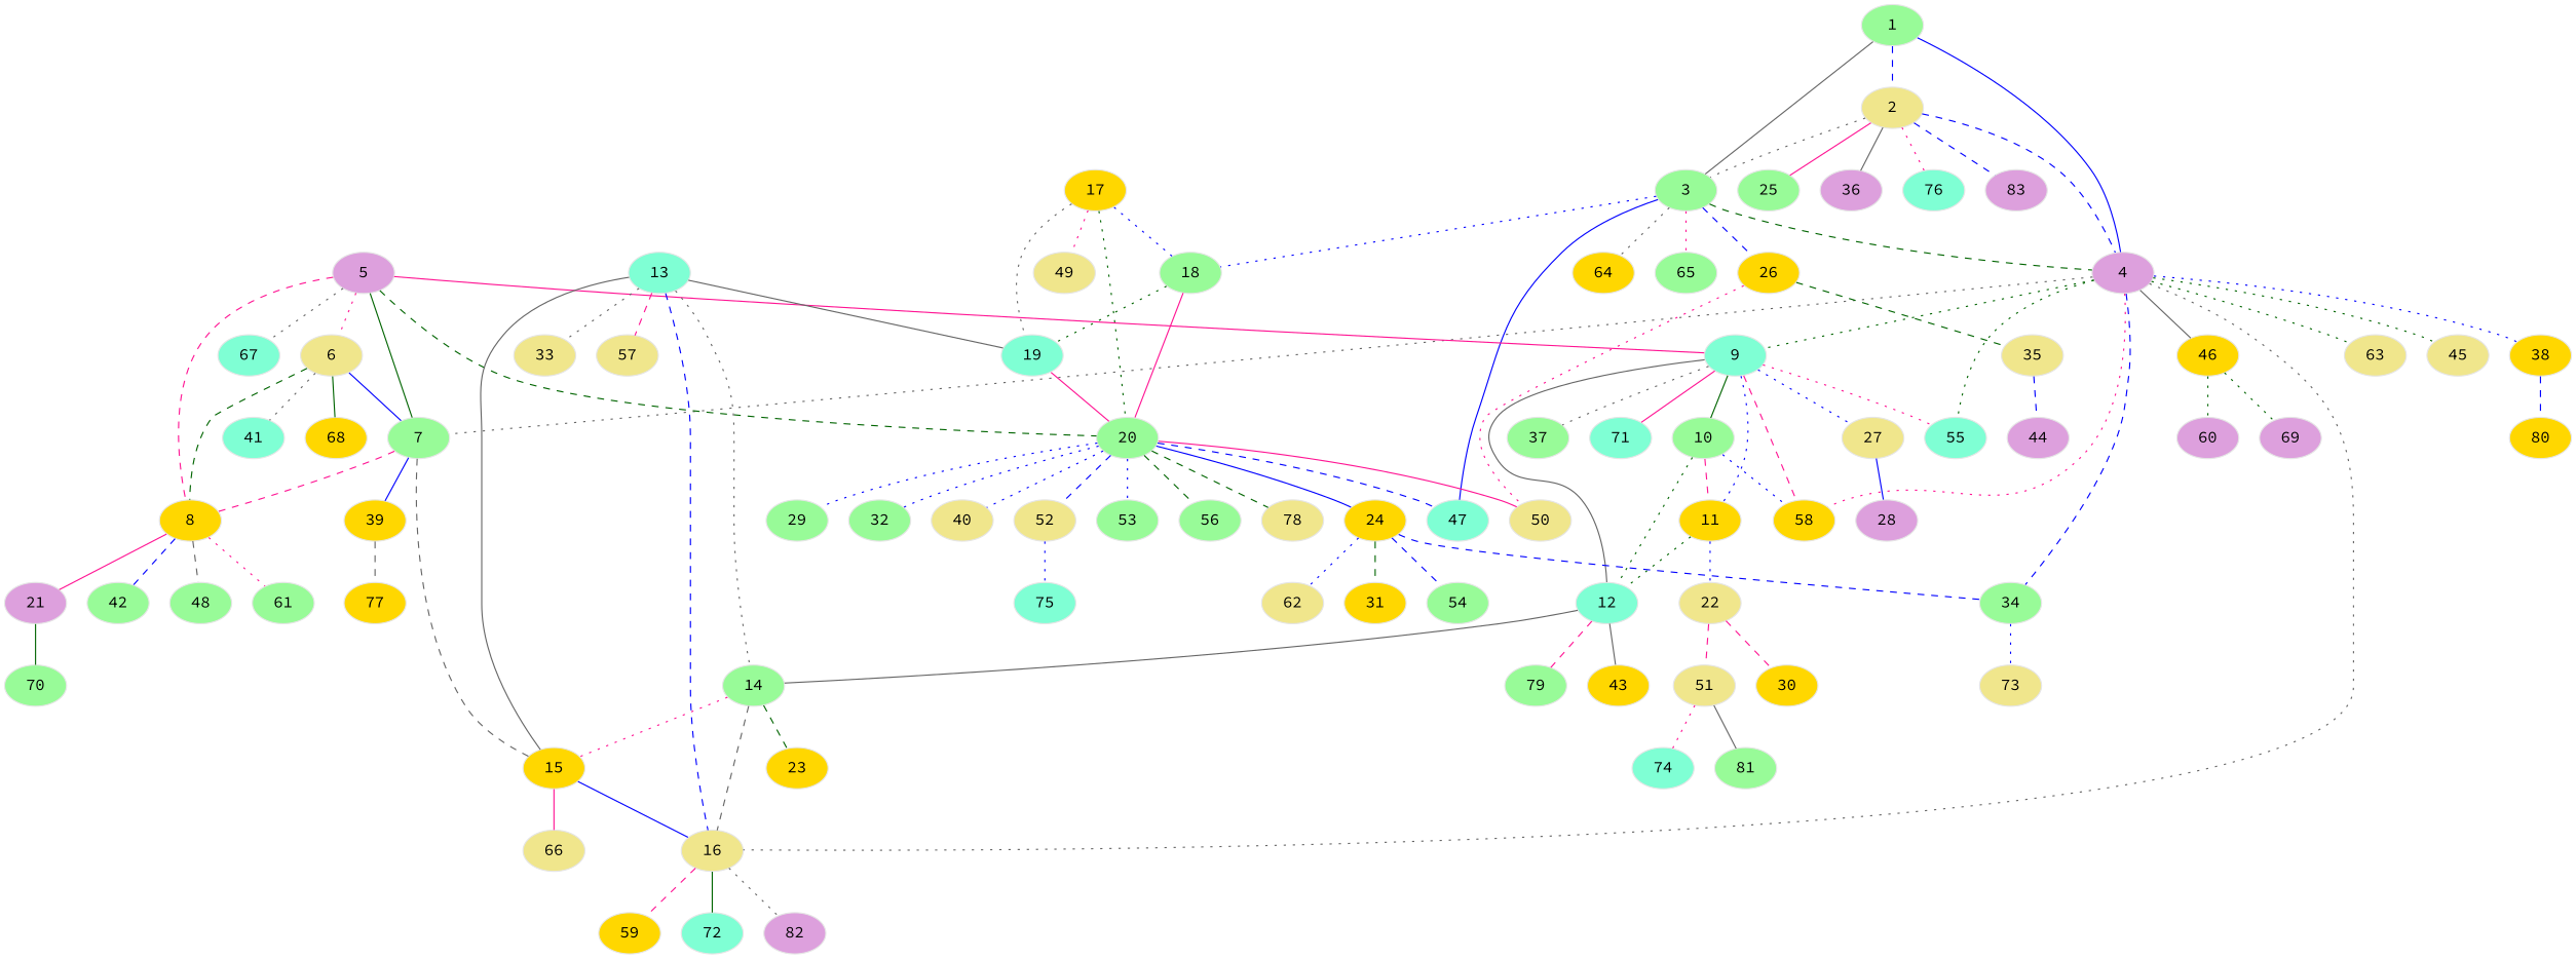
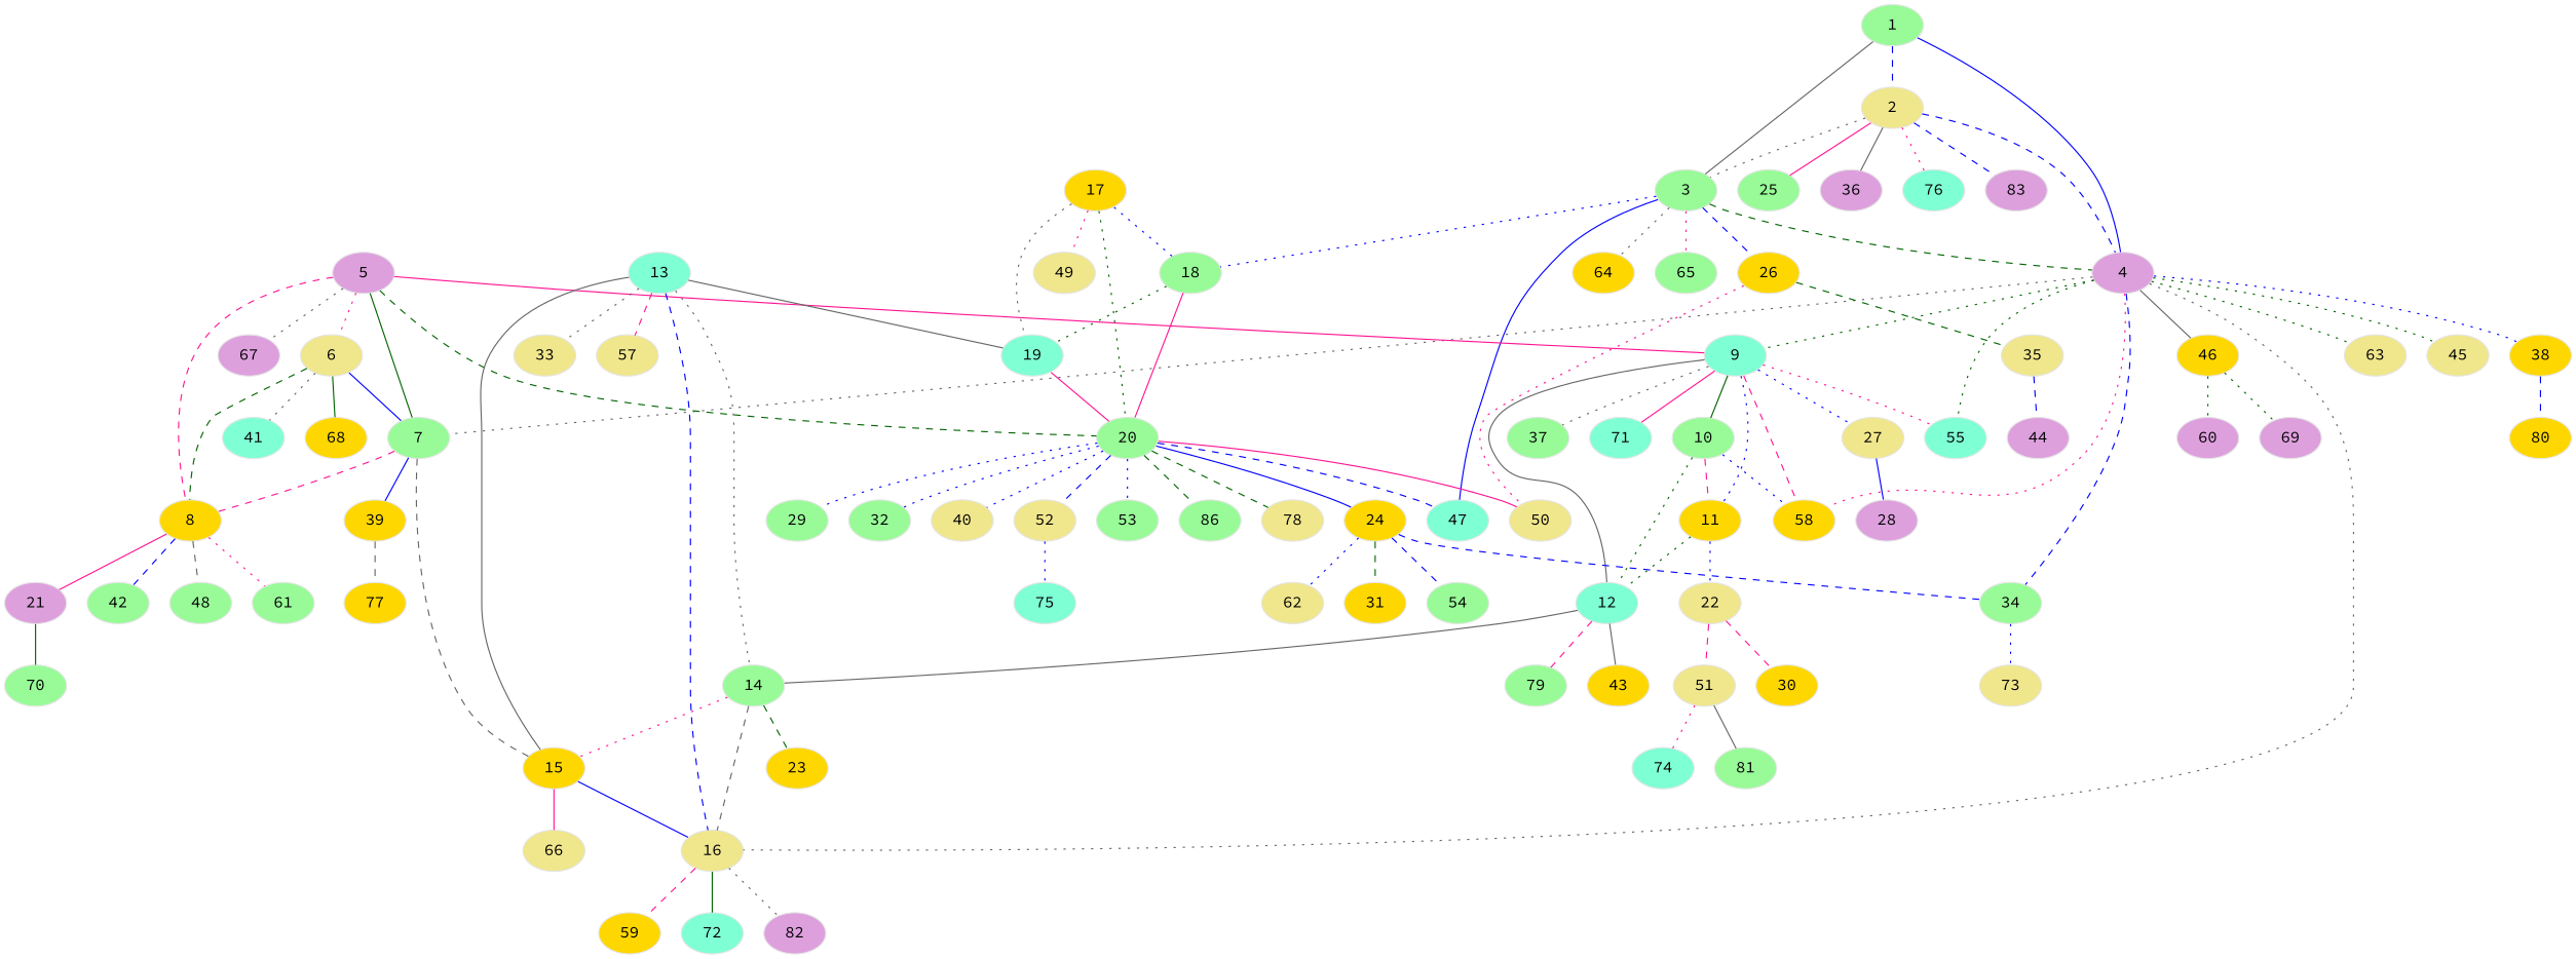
  graph {
    fontname="Source Code Pro"
    node [color=gray90 fillcolor=palegreen fontname="Source Code Pro" style=filled]
    edge [color=blue fontname="Source Code Pro" style=dotted]
    2 [fillcolor=khaki]
    1
    3
    4 [fillcolor=plum]
    25
    36 [fillcolor=plum]
    76 [fillcolor=aquamarine]
    83 [fillcolor=plum]
    18
    26 [fillcolor=gold]
    47 [fillcolor=aquamarine]
    64 [fillcolor=gold]
    65
    7
    9 [fillcolor=aquamarine]
    16 [fillcolor=khaki]
    34
    38 [fillcolor=gold]
    45 [fillcolor=khaki]
    46 [fillcolor=gold]
    55 [fillcolor=aquamarine]
    58 [fillcolor=gold]
    63 [fillcolor=khaki]
    20
    19 [fillcolor=aquamarine]
    50 [fillcolor=khaki]
    35 [fillcolor=khaki]
    8 [fillcolor=gold]
    15 [fillcolor=gold]
    39 [fillcolor=gold]
    10
    11 [fillcolor=gold]
    12 [fillcolor=aquamarine]
    27 [fillcolor=khaki]
    37
    71 [fillcolor=aquamarine]
    59 [fillcolor=gold]
    72 [fillcolor=aquamarine]
    82 [fillcolor=plum]
    73 [fillcolor=khaki]
    80 [fillcolor=gold]
    60 [fillcolor=plum]
    69 [fillcolor=plum]
    5 [fillcolor=plum]
    6 [fillcolor=khaki]
-   67 [fillcolor=aquamarine]
+   67 [fillcolor=plum]
    41 [fillcolor=aquamarine]
    68 [fillcolor=gold]
    21 [fillcolor=plum]
    42
    48
    61
    24 [fillcolor=gold]
    29
    32
    40 [fillcolor=khaki]
    52 [fillcolor=khaki]
    53
-   56
+   56 [label=86]
    78 [fillcolor=khaki]
    66 [fillcolor=khaki]
    77 [fillcolor=gold]
    70
    22 [fillcolor=khaki]
    14
    43 [fillcolor=gold]
    79
    28 [fillcolor=plum]
    17 [fillcolor=gold]
    49 [fillcolor=khaki]
    30 [fillcolor=gold]
    51 [fillcolor=khaki]
    23 [fillcolor=gold]
    13 [fillcolor=aquamarine]
    33 [fillcolor=khaki]
    57 [fillcolor=khaki]
    31 [fillcolor=gold]
    54
    62 [fillcolor=khaki]
    75 [fillcolor=aquamarine]
    74 [fillcolor=aquamarine]
    81
    44 [fillcolor=plum]
    2 -- 3 [color=gray40]
    2 -- 4 [style=dashed]
    2 -- 25 [color=deeppink style=solid]
    2 -- 36 [color=gray40 style=solid]
    2 -- 76 [color=deeppink]
    2 -- 83 [style=dashed]
    1 -- 2 [style=dashed]
    1 -- 3 [color=gray40 style=solid]
    1 -- 4 [style=solid]
    3 -- 4 [color=darkgreen style=dashed]
    3 -- 18
    3 -- 26 [style=dashed]
    3 -- 47 [style=solid]
    3 -- 64 [color=gray40]
    3 -- 65 [color=deeppink]
    4 -- 7 [color=gray40]
    4 -- 9 [color=darkgreen]
    4 -- 16 [color=gray40]
    4 -- 34 [style=dashed]
    4 -- 38
    4 -- 45 [color=darkgreen]
    4 -- 46 [color=gray40 style=solid]
    4 -- 55 [color=darkgreen]
    4 -- 58 [color=deeppink]
    4 -- 63 [color=darkgreen]
    18 -- 20 [color=deeppink style=solid]
    18 -- 19 [color=darkgreen]
    26 -- 50 [color=deeppink]
    26 -- 35 [color=darkgreen style=dashed]
    7 -- 8 [color=deeppink style=dashed]
    7 -- 15 [color=gray40 style=dashed]
    7 -- 39 [style=solid]
    9 -- 55 [color=deeppink]
    9 -- 58 [color=deeppink style=dashed]
    9 -- 10 [color=darkgreen style=solid]
    9 -- 11
    9 -- 12 [color=gray40 style=solid]
    9 -- 27
    9 -- 37 [color=gray40]
    9 -- 71 [color=deeppink style=solid]
    16 -- 59 [color=deeppink style=dashed]
    16 -- 72 [color=darkgreen style=solid]
    16 -- 82 [color=gray40]
    34 -- 73
    38 -- 80 [style=dashed]
    46 -- 60 [color=darkgreen]
    46 -- 69 [color=darkgreen]
    20 -- 47 [style=dashed]
    20 -- 50 [color=deeppink style=solid]
    20 -- 24 [style=solid]
    20 -- 29
    20 -- 32
    20 -- 40
    20 -- 52 [style=dashed]
    20 -- 53
    20 -- 56 [color=darkgreen style=dashed]
    20 -- 78 [color=darkgreen style=dashed]
    19 -- 20 [color=deeppink style=solid]
    35 -- 44 [style=dashed]
    8 -- 21 [color=deeppink style=solid]
    8 -- 42 [style=dashed]
    8 -- 48 [color=gray40 style=dashed]
    8 -- 61 [color=deeppink]
    15 -- 16 [style=solid]
    15 -- 66 [color=deeppink style=solid]
    39 -- 77 [color=gray40 style=dashed]
    10 -- 58
    10 -- 11 [color=deeppink style=dashed]
    10 -- 12 [color=darkgreen]
    11 -- 12 [color=darkgreen]
    11 -- 22
    12 -- 14 [color=gray40 style=solid]
    12 -- 43 [color=gray40 style=solid]
    12 -- 79 [color=deeppink style=dashed]
    27 -- 28 [style=solid]
    5 -- 7 [color=darkgreen style=solid]
    5 -- 9 [color=deeppink style=solid]
    5 -- 20 [color=darkgreen style=dashed]
    5 -- 8 [color=deeppink style=dashed]
    5 -- 6 [color=deeppink]
    5 -- 67 [color=gray40]
    6 -- 7 [style=solid]
    6 -- 8 [color=darkgreen style=dashed]
    6 -- 41 [color=gray40]
    6 -- 68 [color=darkgreen style=solid]
    21 -- 70 [color=darkgreen style=solid]
    24 -- 34 [style=dashed]
    24 -- 31 [color=darkgreen style=dashed]
    24 -- 54 [style=dashed]
    24 -- 62
    52 -- 75
    22 -- 30 [color=deeppink style=dashed]
    22 -- 51 [color=deeppink style=dashed]
    14 -- 16 [color=gray40 style=dashed]
    14 -- 15 [color=deeppink]
    14 -- 23 [color=darkgreen style=dashed]
    17 -- 18
    17 -- 20 [color=darkgreen]
    17 -- 19 [color=gray40]
    17 -- 49 [color=deeppink]
    51 -- 74 [color=deeppink]
    51 -- 81 [color=gray40 style=solid]
    13 -- 16 [style=dashed]
    13 -- 19 [color=gray40 style=solid]
    13 -- 15 [color=gray40 style=solid]
    13 -- 14 [color=gray40]
    13 -- 33 [color=gray40]
    13 -- 57 [color=deeppink style=dashed]
  }
